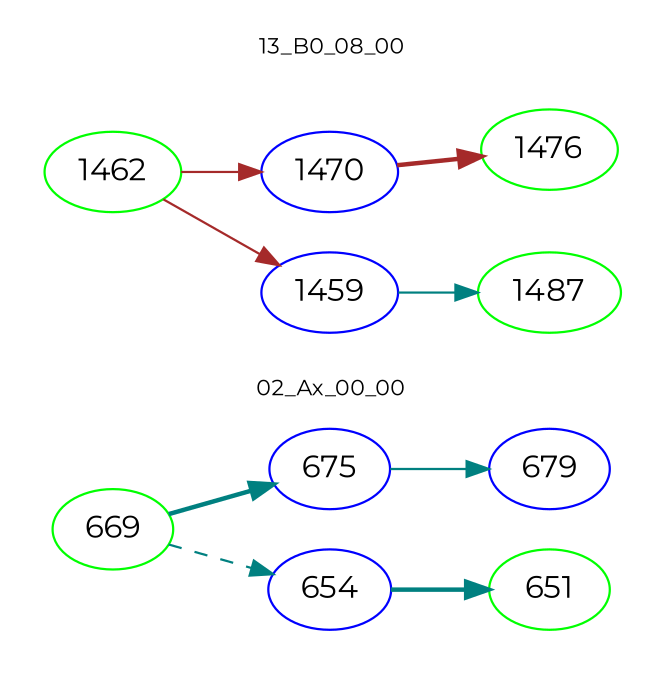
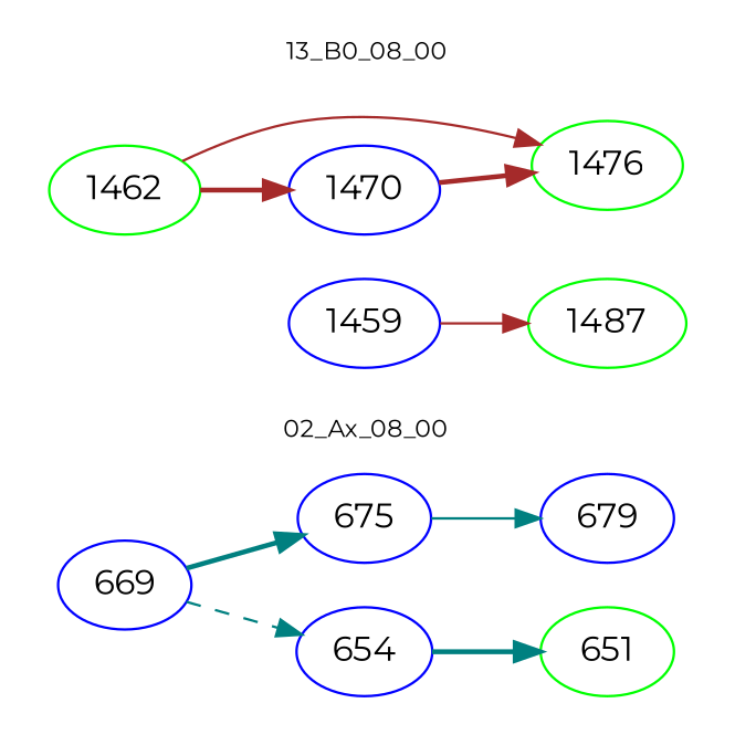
  digraph {
    fontname=Montserrat
    rankdir=LR
    node [color=blue fontname=Montserrat]
    edge [color=teal fontname=Montserrat style=solid]
-   n1 [color=green label=669]
+   n1 [label=669]
    n2 [label=654]
    n3 [label=675]
    n4 [color=green label=651]
    n5 [label=679]
    n6 [color=green label=1462]
    n7 [label=1459]
    n8 [label=1470]
    n9 [color=green label=1487]
    n10 [color=green label=1476]
    subgraph cluster_1 {
      color=white
      fontsize=10
-     label="02_Ax_00_00"
+     label="02_Ax_08_00"
      n1
      n2
      n3
      n4
      n5
    }
    subgraph cluster_2 {
      color=white
      fontsize=10
      label="13_B0_08_00"
      n6
      n7
      n8
      n9
      n10
    }
    n1 -> n2 [style=dashed]
    n1 -> n3 [style=bold]
    n2 -> n4 [style=bold]
    n3 -> n5
-   n6 -> n7 [color=brown]
-   n6 -> n8 [color=brown]
-   n7 -> n9
+   n6 -> n10 [color=brown]
+   n6 -> n8 [color=brown style=bold]
+   n7 -> n9 [color=brown]
    n8 -> n10 [color=brown style=bold]
  }
